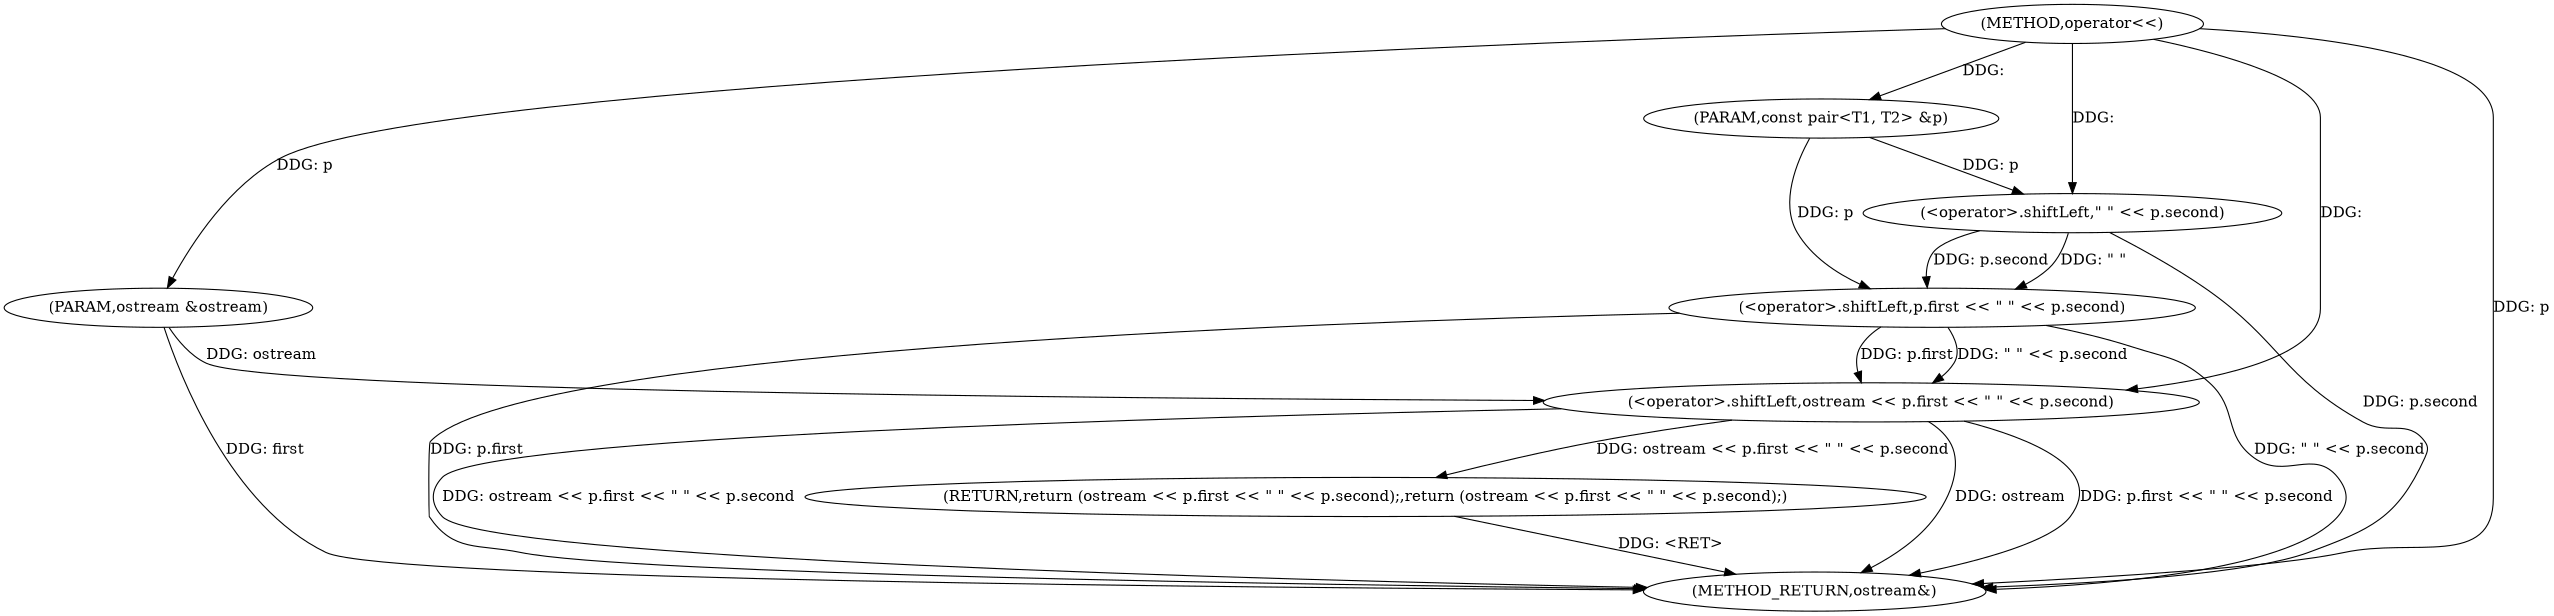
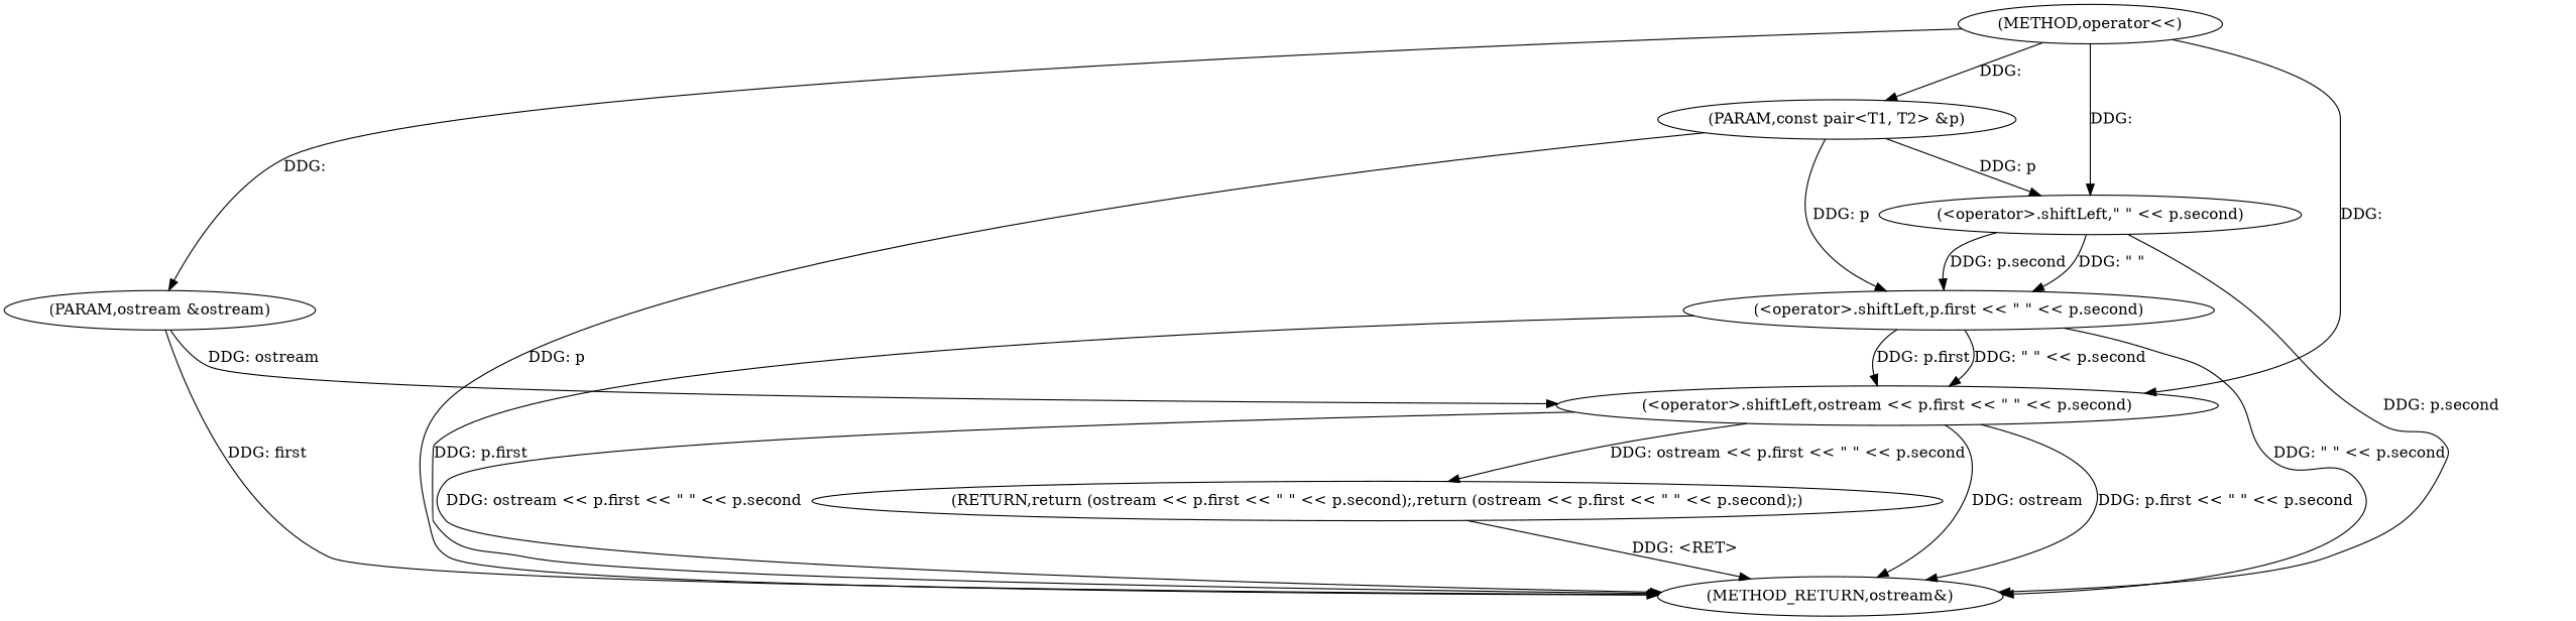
  digraph {
    n1 [label="(METHOD,operator<<)"]
    n2 [label="(PARAM,ostream &ostream)"]
    n3 [label="(PARAM,const pair<T1, T2> &p)"]
    n4 [label="(<operator>.shiftLeft,ostream << p.first << \" \" << p.second)"]
    n5 [label="(<operator>.shiftLeft,\" \" << p.second)"]
    n6 [label="(METHOD_RETURN,ostream&)"]
    n7 [label="(<operator>.shiftLeft,p.first << \" \" << p.second)"]
    n8 [label="(RETURN,return (ostream << p.first << \" \" << p.second);,return (ostream << p.first << \" \" << p.second);)"]
-   n1 -> n2 [label="DDG: p"]
+   n1 -> n2 [label="DDG: "]
    n1 -> n3 [label="DDG: "]
    n1 -> n4 [label="DDG: "]
    n1 -> n5 [label="DDG: "]
    n2 -> n4 [label="DDG: ostream"]
    n2 -> n6 [label="DDG: first"]
    n3 -> n5 [label="DDG: p"]
-   n1 -> n6 [label="DDG: p"]
+   n3 -> n6 [label="DDG: p"]
    n3 -> n7 [label="DDG: p"]
    n4 -> n6 [label="DDG: ostream"]
    n4 -> n6 [label="DDG: p.first << \" \" << p.second"]
    n4 -> n6 [label="DDG: ostream << p.first << \" \" << p.second"]
    n4 -> n8 [label="DDG: ostream << p.first << \" \" << p.second"]
    n5 -> n6 [label="DDG: p.second"]
    n5 -> n7 [label="DDG: p.second"]
    n5 -> n7 [label="DDG: \" \""]
    n7 -> n4 [label="DDG: p.first"]
    n7 -> n4 [label="DDG: \" \" << p.second"]
    n7 -> n6 [label="DDG: p.first"]
    n7 -> n6 [label="DDG: \" \" << p.second"]
    n8 -> n6 [label="DDG: <RET>"]
  }
